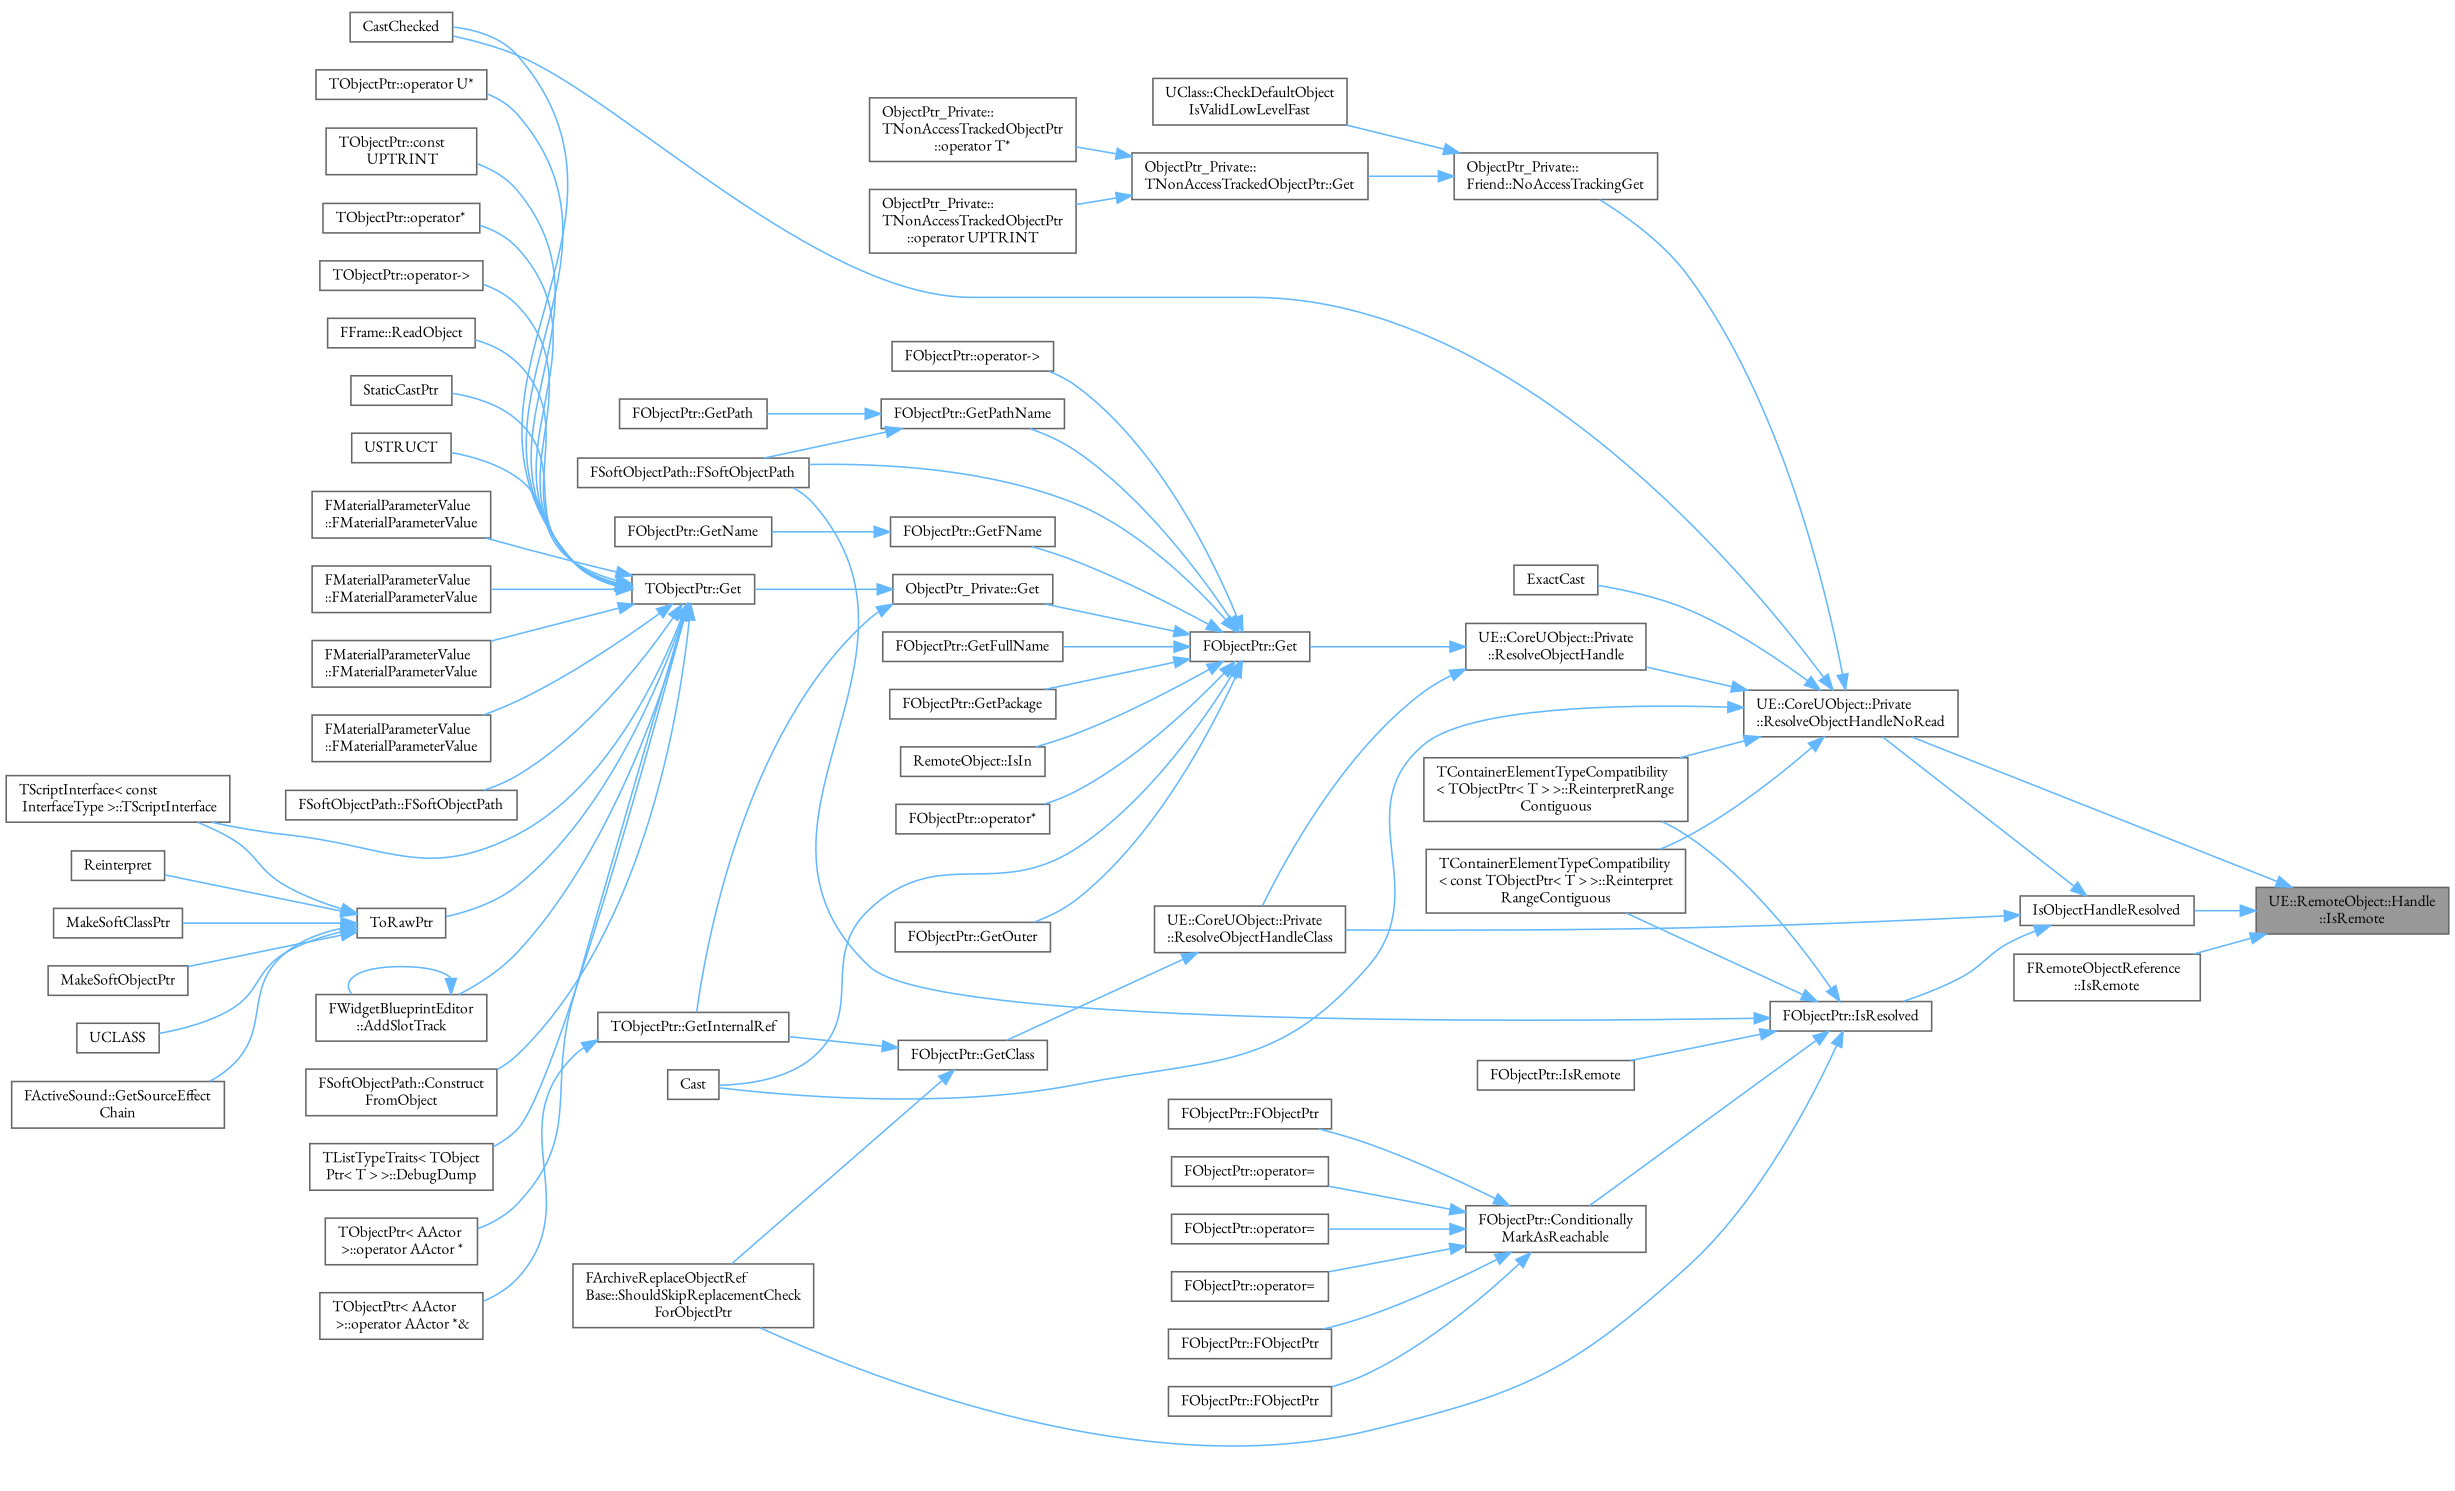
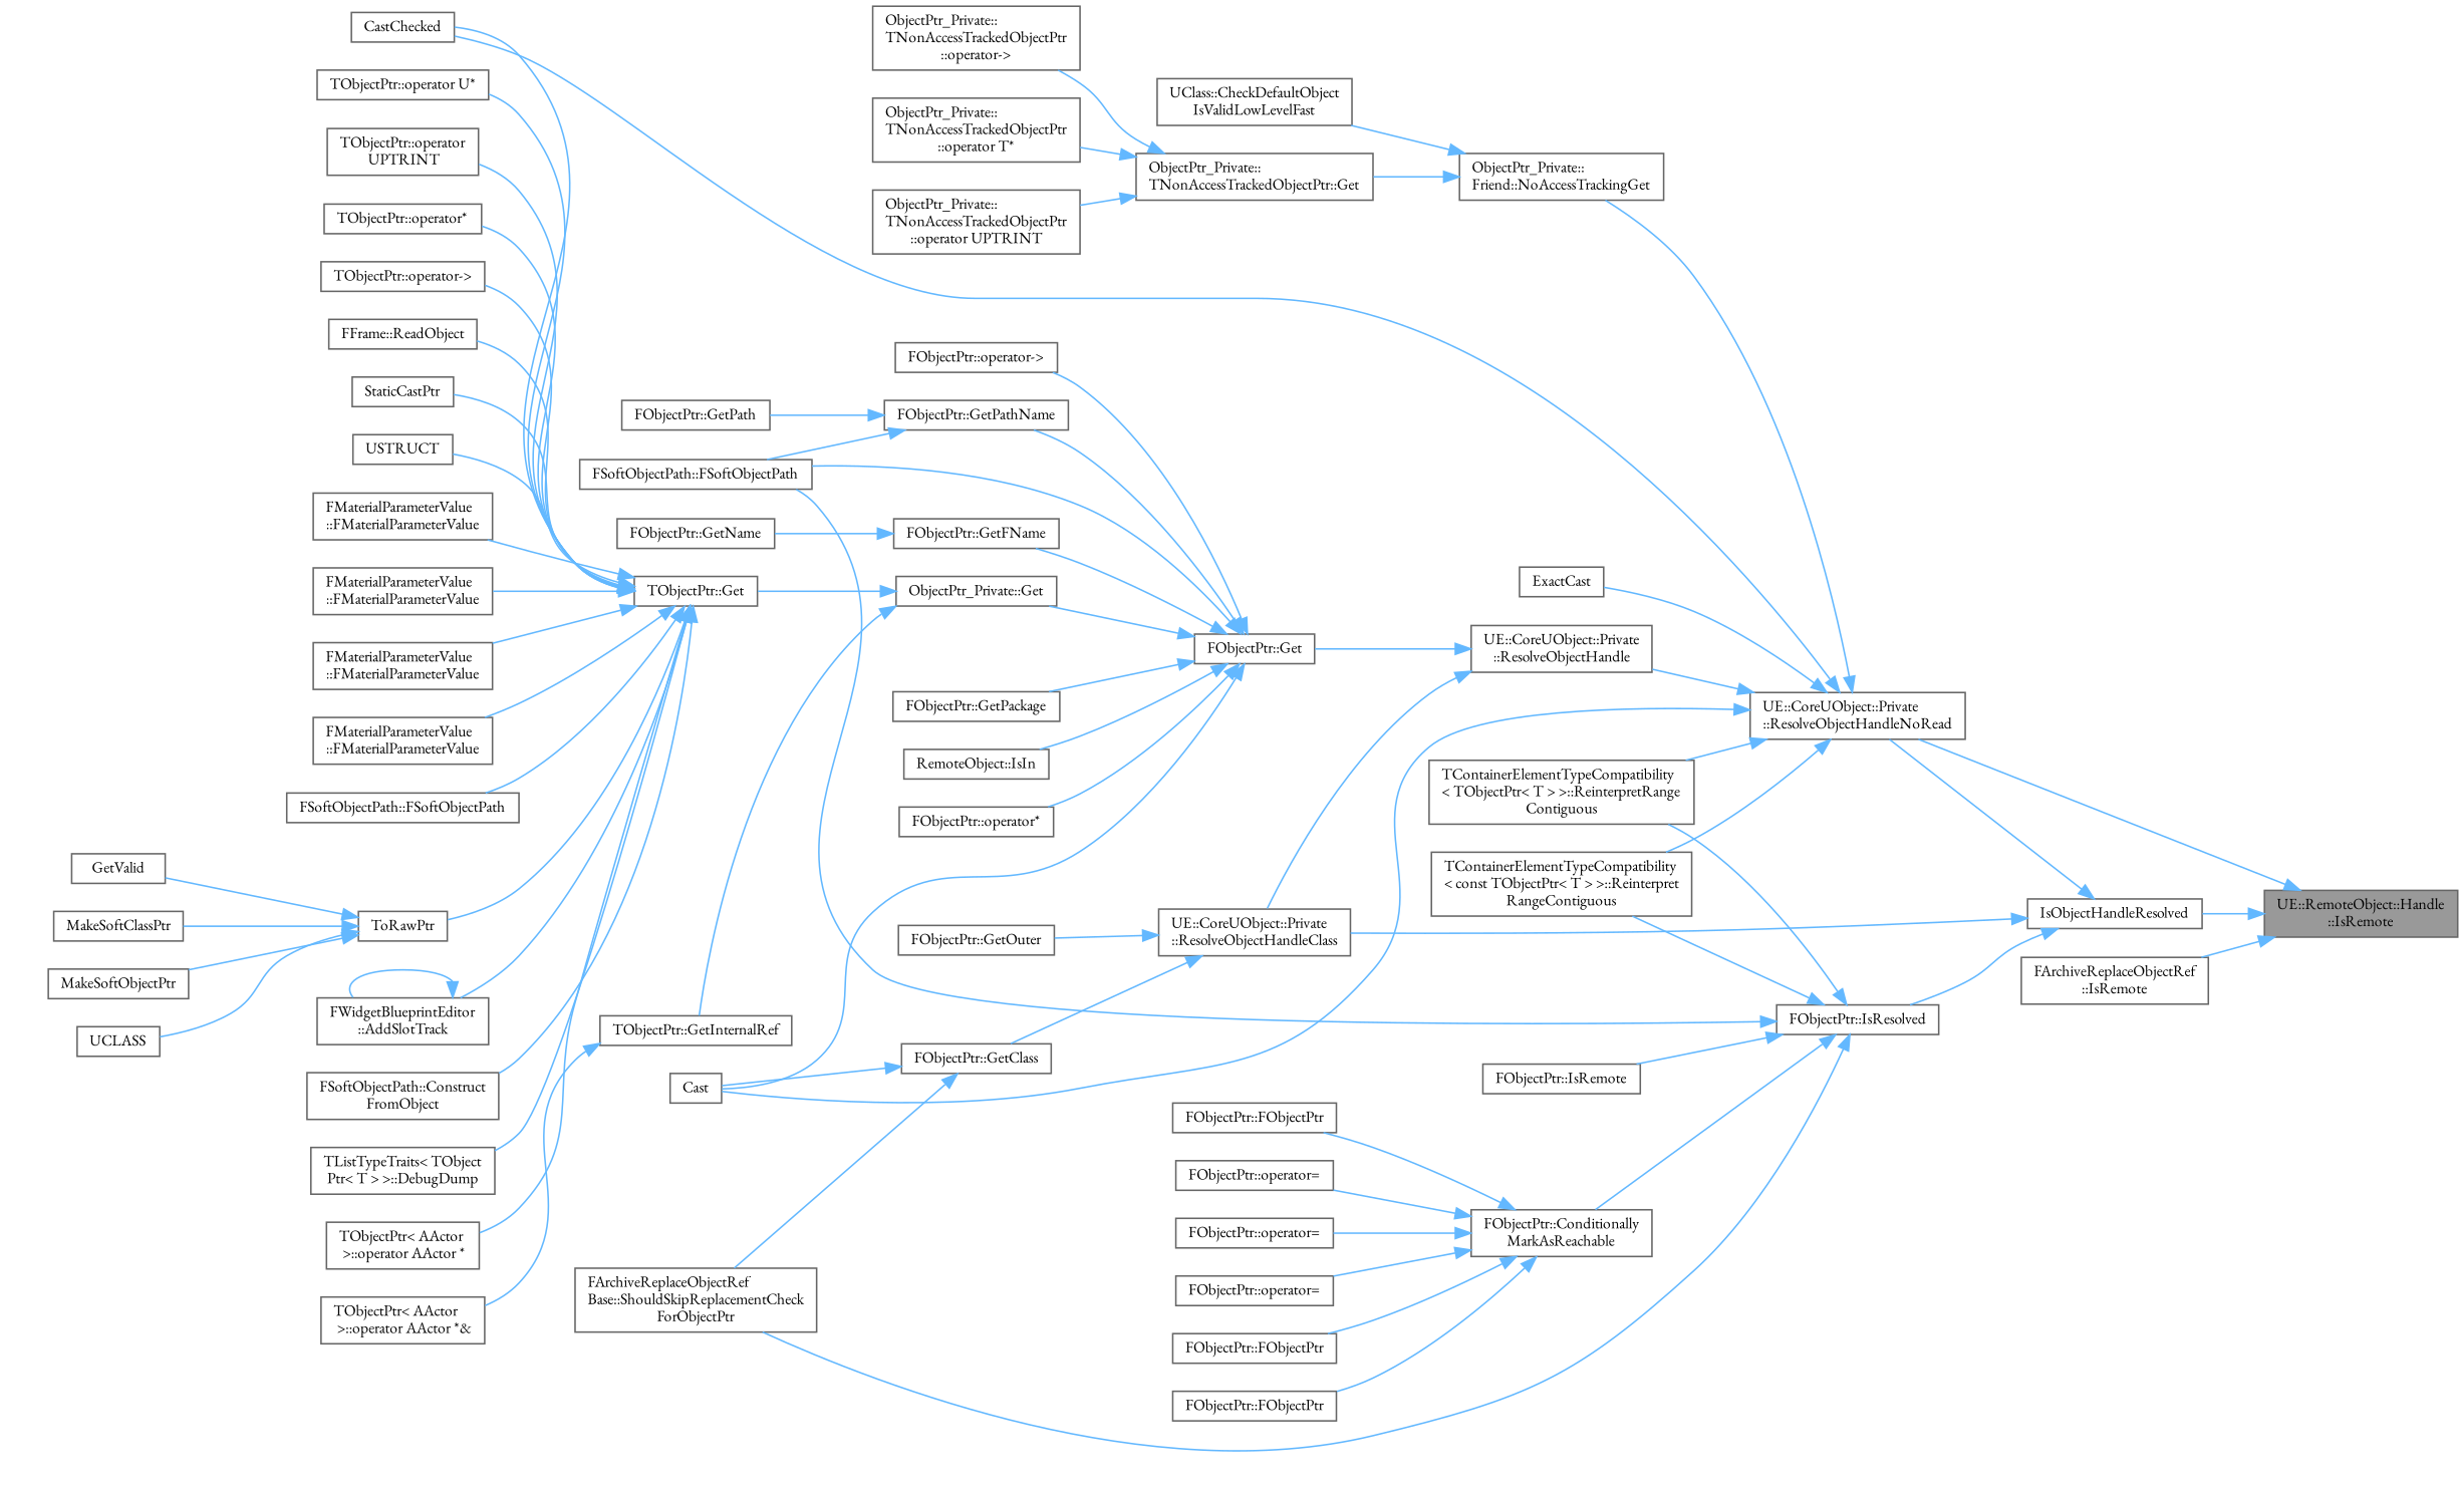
  digraph {
    fontname="EB Garamond"
    rankdir=RL
    node [color=grey40 fillcolor=white fontname="EB Garamond" fontsize=10 shape=box style=filled]
    edge [color=steelblue1 dir=back fontname="EB Garamond" fontsize=10 labelfontname=Helvetica labelfontsize=10 style=solid]
    n1 [color=gray40 fillcolor=grey60 fontcolor=black height=0.2 label="UE::RemoteObject::Handle\l::IsRemote" width=0.4]
    n2 [height=0.2 label=IsObjectHandleResolved width=0.4]
    n3 [height=0.2 label="UE::CoreUObject::Private\l::ResolveObjectHandleNoRead" width=0.4]
-   n4 [height=0.2 label="FRemoteObjectReference\l::IsRemote" width=0.4]
+   n4 [height=0.2 label="FArchiveReplaceObjectRef\l::IsRemote" width=0.4]
    n5 [height=0.2 label="FObjectPtr::IsResolved" width=0.4]
    n6 [height=0.2 label="UE::CoreUObject::Private\l::ResolveObjectHandleClass" width=0.4]
    n7 [height=0.2 label="TContainerElementTypeCompatibility\l\< const TObjectPtr\< T \> \>::Reinterpret\lRangeContiguous" width=0.4]
    n8 [height=0.2 label="TContainerElementTypeCompatibility\l\< TObjectPtr\< T \> \>::ReinterpretRange\lContiguous" width=0.4]
    n9 [height=0.2 label=Cast width=0.4]
    n10 [height=0.2 label=CastChecked width=0.4]
    n11 [height=0.2 label=ExactCast width=0.4]
    n12 [height=0.2 label="ObjectPtr_Private::\lFriend::NoAccessTrackingGet" width=0.4]
    n13 [height=0.2 label="UE::CoreUObject::Private\l::ResolveObjectHandle" width=0.4]
    n14 [height=0.2 label="FSoftObjectPath::FSoftObjectPath" width=0.4]
    n15 [height=0.2 label="FObjectPtr::Conditionally\lMarkAsReachable" width=0.4]
    n16 [height=0.2 label="FObjectPtr::IsRemote" width=0.4]
    n17 [height=0.2 label="FArchiveReplaceObjectRef\lBase::ShouldSkipReplacementCheck\lForObjectPtr" width=0.4]
    n18 [height=0.2 label="FObjectPtr::GetClass" width=0.4]
    n19 [height=0.2 label="FObjectPtr::FObjectPtr" width=0.4]
    n20 [height=0.2 label="FObjectPtr::FObjectPtr" width=0.4]
    n21 [height=0.2 label="FObjectPtr::FObjectPtr" width=0.4]
    n22 [height=0.2 label="FObjectPtr::operator=" width=0.4]
    n23 [height=0.2 label="FObjectPtr::operator=" width=0.4]
    n24 [height=0.2 label="FObjectPtr::operator=" width=0.4]
    n25 [height=0.2 label="UClass::CheckDefaultObject\lIsValidLowLevelFast" width=0.4]
    n26 [height=0.2 label="ObjectPtr_Private::\lTNonAccessTrackedObjectPtr::Get" width=0.4]
    n27 [height=0.2 label="FObjectPtr::Get" width=0.4]
    n28 [height=0.2 label="ObjectPtr_Private::\lTNonAccessTrackedObjectPtr\l::operator T*" width=0.4]
    n29 [height=0.2 label="ObjectPtr_Private::\lTNonAccessTrackedObjectPtr\l::operator UPTRINT" width=0.4]
+   n30 [height=0.2 label="ObjectPtr_Private::\lTNonAccessTrackedObjectPtr\l::operator-\>" width=0.4]
    n31 [height=0.2 label="ObjectPtr_Private::Get" width=0.4]
    n32 [height=0.2 label="FObjectPtr::GetFName" width=0.4]
-   n33 [height=0.2 label="FObjectPtr::GetFullName" width=0.4]
    n34 [height=0.2 label="FObjectPtr::GetOuter" width=0.4]
    n35 [height=0.2 label="FObjectPtr::GetPackage" width=0.4]
    n36 [height=0.2 label="FObjectPtr::GetPathName" width=0.4]
    n37 [height=0.2 label="RemoteObject::IsIn" width=0.4]
    n38 [height=0.2 label="FObjectPtr::operator*" width=0.4]
    n39 [height=0.2 label="FObjectPtr::operator-\>" width=0.4]
    n40 [height=0.2 label="TObjectPtr::Get" width=0.4]
    n41 [height=0.2 label="TObjectPtr::GetInternalRef" width=0.4]
    n42 [height=0.2 label="FObjectPtr::GetName" width=0.4]
    n43 [height=0.2 label="FObjectPtr::GetPath" width=0.4]
    n44 [height=0.2 label="FMaterialParameterValue\l::FMaterialParameterValue" width=0.4]
    n45 [height=0.2 label="FMaterialParameterValue\l::FMaterialParameterValue" width=0.4]
    n46 [height=0.2 label="FMaterialParameterValue\l::FMaterialParameterValue" width=0.4]
    n47 [height=0.2 label="FMaterialParameterValue\l::FMaterialParameterValue" width=0.4]
    n48 [height=0.2 label="FSoftObjectPath::FSoftObjectPath" width=0.4]
-   n49 [height=0.2 label="TScriptInterface\< const\l InterfaceType \>::TScriptInterface" width=0.4]
    n50 [height=0.2 label="FWidgetBlueprintEditor\l::AddSlotTrack" width=0.4]
    n51 [height=0.2 label="FSoftObjectPath::Construct\lFromObject" width=0.4]
    n52 [height=0.2 label="TListTypeTraits\< TObject\lPtr\< T \> \>::DebugDump" width=0.4]
    n53 [height=0.2 label="TObjectPtr\< AActor\l \>::operator AActor *" width=0.4]
    n54 [height=0.2 label="TObjectPtr::operator U*" width=0.4]
-   n55 [height=0.2 label="TObjectPtr::const\l UPTRINT" width=0.4]
+   n55 [height=0.2 label="TObjectPtr::operator\l UPTRINT" width=0.4]
    n56 [height=0.2 label="TObjectPtr::operator*" width=0.4]
    n57 [height=0.2 label="TObjectPtr::operator-\>" width=0.4]
    n58 [height=0.2 label="FFrame::ReadObject" width=0.4]
    n59 [height=0.2 label=StaticCastPtr width=0.4]
    n60 [height=0.2 label=ToRawPtr width=0.4]
    n61 [height=0.2 label=USTRUCT width=0.4]
    n62 [height=0.2 label="TObjectPtr\< AActor\l \>::operator AActor *&" width=0.4]
-   n63 [height=0.2 label="FActiveSound::GetSourceEffect\lChain" width=0.4]
-   n64 [height=0.2 label=Reinterpret width=0.4]
+   n64 [height=0.2 label=GetValid width=0.4]
    n65 [height=0.2 label=MakeSoftClassPtr width=0.4]
    n66 [height=0.2 label=MakeSoftObjectPtr width=0.4]
    n67 [height=0.2 label=UCLASS width=0.4]
    n1 -> n2
    n1 -> n3
    n1 -> n4
    n2 -> n3
    n2 -> n5
    n2 -> n6
    n3 -> n7
    n3 -> n8
    n3 -> n9
    n3 -> n10
    n3 -> n11
    n3 -> n12
    n3 -> n13
    n5 -> n7
    n5 -> n8
    n5 -> n14
    n5 -> n15
    n5 -> n16
    n5 -> n17
    n6 -> n18
    n12 -> n25
    n12 -> n26
    n13 -> n6
    n13 -> n27
    n15 -> n19
    n15 -> n20
    n15 -> n21
    n15 -> n22
    n15 -> n23
    n15 -> n24
-   n18 -> n41
+   n18 -> n9
    n18 -> n17
    n26 -> n28
    n26 -> n29
+   n26 -> n30
    n27 -> n9
    n27 -> n14
    n27 -> n31
    n27 -> n32
-   n27 -> n33
-   n27 -> n34
+   n6 -> n34
    n27 -> n35
    n27 -> n36
    n27 -> n37
    n27 -> n38
    n27 -> n39
    n31 -> n40
    n31 -> n41
    n32 -> n42
    n36 -> n14
    n36 -> n43
    n40 -> n10
    n40 -> n44
    n40 -> n45
    n40 -> n46
    n40 -> n47
    n40 -> n48
-   n40 -> n49
    n40 -> n50
    n40 -> n51
    n40 -> n52
    n40 -> n53
    n40 -> n54
    n40 -> n55
    n40 -> n56
    n40 -> n57
    n40 -> n58
    n40 -> n59
    n40 -> n60
    n40 -> n61
    n41 -> n62
    n50 -> n50
-   n60 -> n49
-   n60 -> n63
    n60 -> n64
    n60 -> n65
    n60 -> n66
    n60 -> n67
  }
